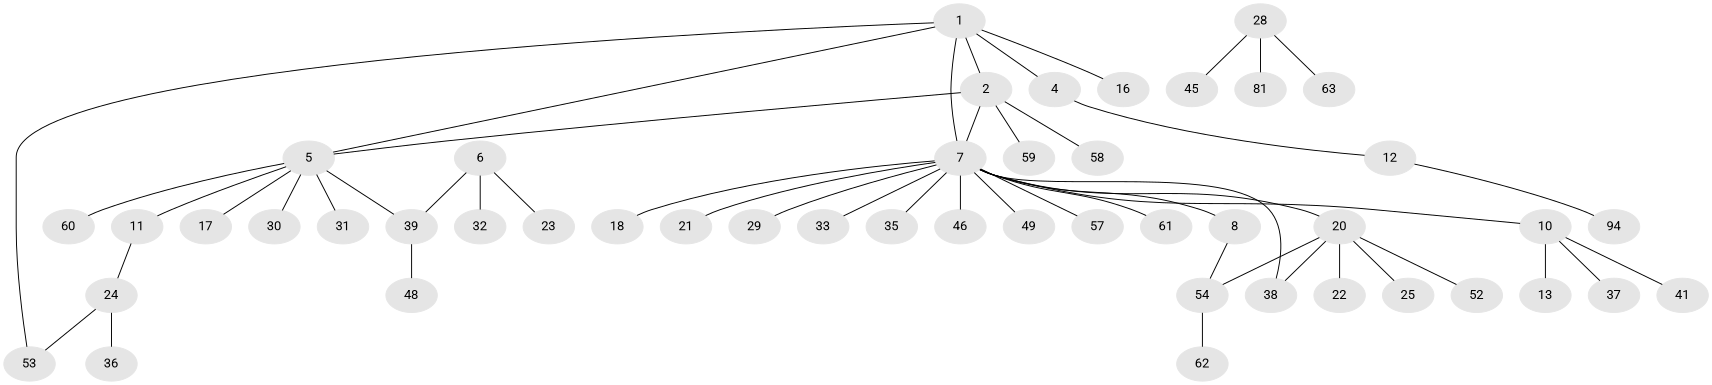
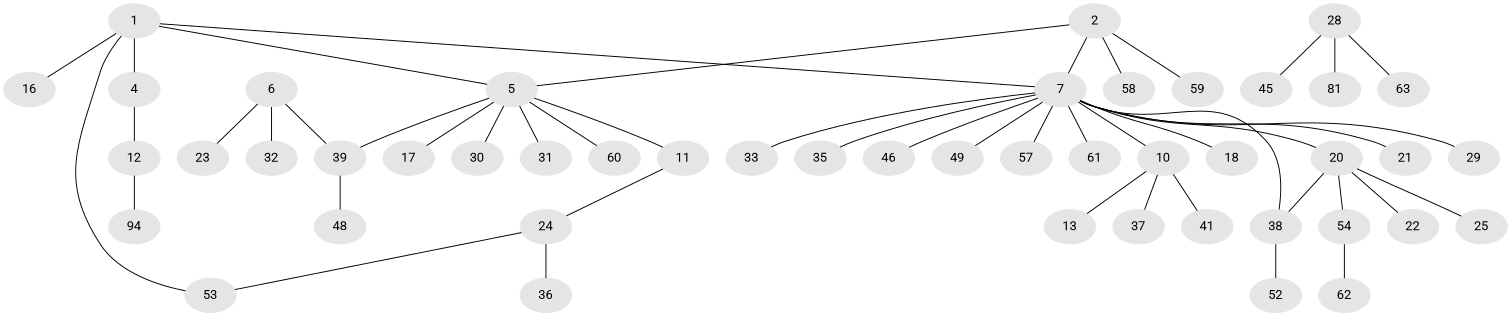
  graph {
    fontname=Roboto
    node [color=gray90 fontname=Roboto style=filled]
    edge [fontname=Roboto]
    1 [super="+3"]
    2 [super="+43"]
    4
    5 [super="+34"]
    7 [super="+9"]
    16
    53 [super="+56"]
    58
    59
    12 [super="+15"]
    11 [super="+19"]
    17
    30
    31
    60
    39 [super="+44"]
-   8
    10 [super="+40"]
    18
    20 [super="+25"]
    21
    29
    33
    35
    46 [super="+50"]
    49
    57
    61
    38
    n30 [label=94]
    6 [super="+14"]
    23 [super="+42"]
    32
    24 [super="+27"]
    48
    54 [super="+55"]
    13
    37
    41
    22
    n41 [label=25]
    52
    28 [super="+47"]
    45
    n45 [label=81]
    63
    62
    36
-   1 -- 2
    1 -- 4
    1 -- 5
    1 -- 7
    1 -- 16
    1 -- 53
    2 -- 5
    2 -- 7
    2 -- 58
    2 -- 59
    4 -- 12
    5 -- 11
    5 -- 17
    5 -- 30
    5 -- 31
    5 -- 60
    5 -- 39
-   7 -- 8
    7 -- 10
    7 -- 18
    7 -- 20
    7 -- 21
    7 -- 29
    7 -- 33
    7 -- 35
    7 -- 46
    7 -- 49
    7 -- 57
    7 -- 61
    7 -- 38
    12 -- n30
    11 -- 24
    39 -- 48
-   8 -- 54
    10 -- 13
    10 -- 37
    10 -- 41
    20 -- 38
    20 -- 54
    20 -- 22
    20 -- n41
-   20 -- 52
+   38 -- 52
    6 -- 39
    6 -- 23
    6 -- 32
    24 -- 53
    24 -- 36
    54 -- 62
    28 -- 45
    28 -- n45
    28 -- 63
  }
